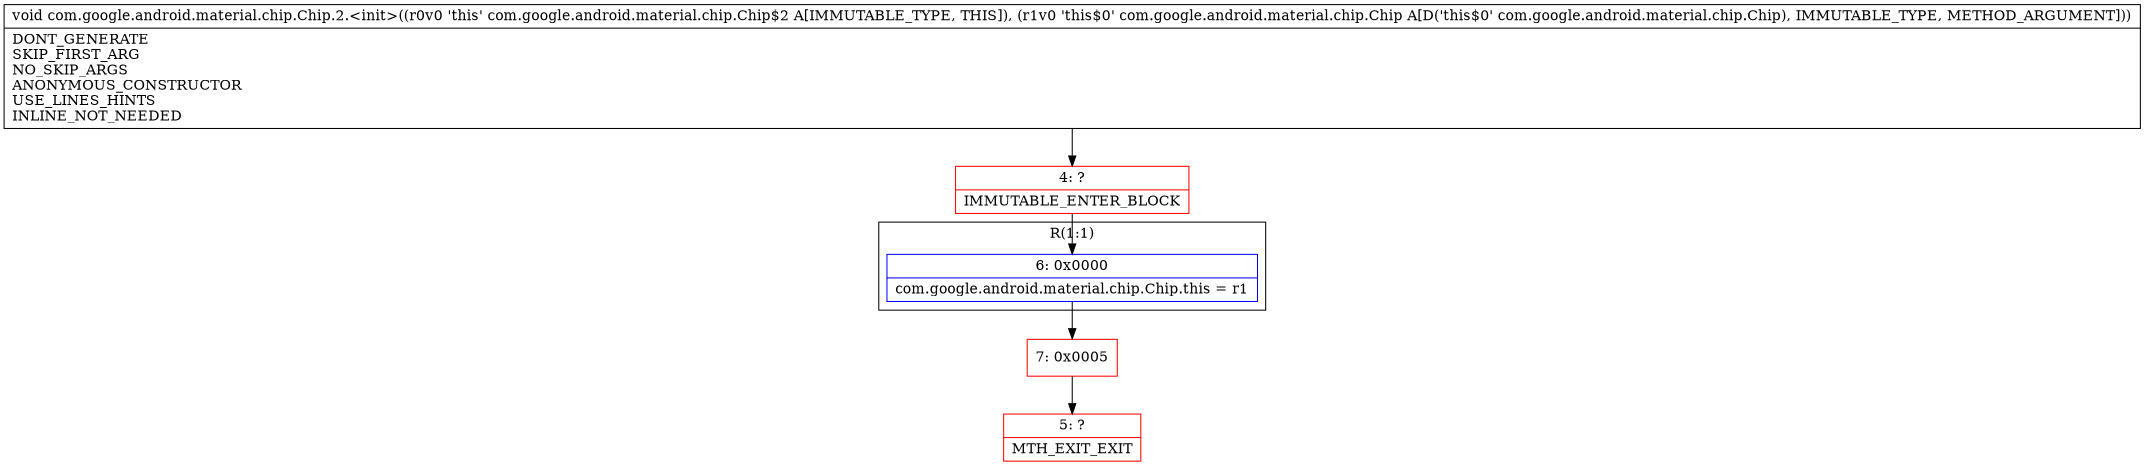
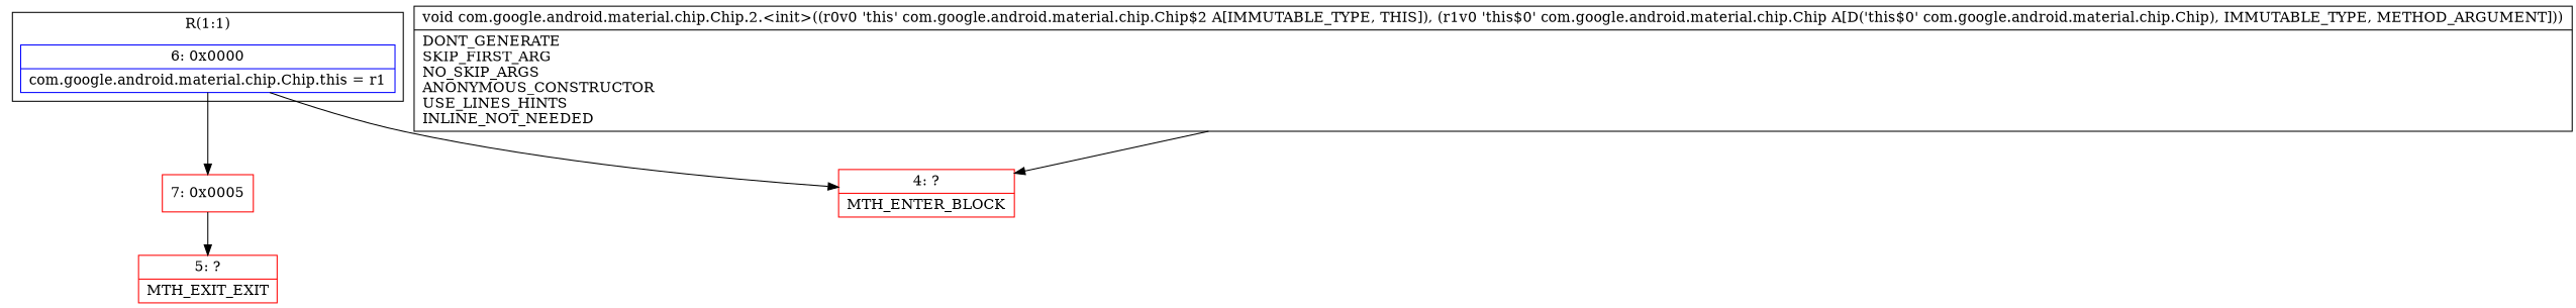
  digraph {
    node [color=red shape=record]
    n1 [color=blue label="{6\:\ 0x0000|com.google.android.material.chip.Chip.this = r1\l}"]
    n2 [label="{7\:\ 0x0005}"]
    n3 [label="{5\:\ ?|MTH_EXIT_EXIT\l}"]
-   n4 [label="{4\:\ ?|IMMUTABLE_ENTER_BLOCK\l}"]
+   n4 [label="{4\:\ ?|MTH_ENTER_BLOCK\l}"]
    n5 [label="{void com.google.android.material.chip.Chip.2.\<init\>((r0v0 'this' com.google.android.material.chip.Chip$2 A[IMMUTABLE_TYPE, THIS]), (r1v0 'this$0' com.google.android.material.chip.Chip A[D('this$0' com.google.android.material.chip.Chip), IMMUTABLE_TYPE, METHOD_ARGUMENT]))  | DONT_GENERATE\lSKIP_FIRST_ARG\lNO_SKIP_ARGS\lANONYMOUS_CONSTRUCTOR\lUSE_LINES_HINTS\lINLINE_NOT_NEEDED\l}" color=""]
    subgraph cluster_1 {
      label="R(1:1)"
      n1
    }
    n1 -> n2
    n2 -> n3
-   n4 -> n1
+   n1 -> n4
    n5 -> n4
  }
